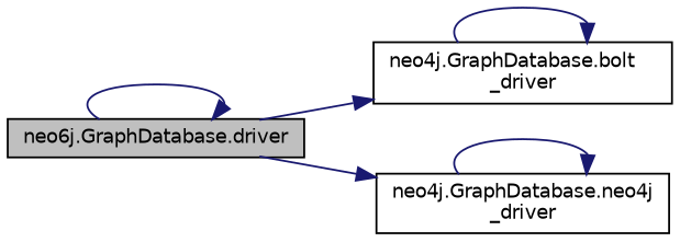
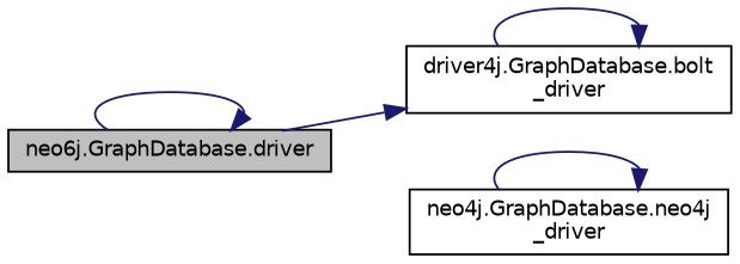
  digraph {
    rankdir=LR
    node [color=black fillcolor=white fontname=Helvetica fontsize=10 shape=record style=filled]
    edge [color=midnightblue fontname=Helvetica fontsize=10 labelfontname=Helvetica labelfontsize=10 style=solid]
    n1 [fillcolor=grey75 fontcolor=black height=0.2 label="neo6j.GraphDatabase.driver" width=0.4]
-   n2 [height=0.2 label="neo4j.GraphDatabase.bolt\l_driver" width=0.4]
+   n2 [height=0.2 label="driver4j.GraphDatabase.bolt\l_driver" width=0.4]
    n3 [height=0.2 label="neo4j.GraphDatabase.neo4j\l_driver" width=0.4]
    n1 -> n1
    n1 -> n2
-   n1 -> n3
    n2 -> n2
    n3 -> n3
  }
